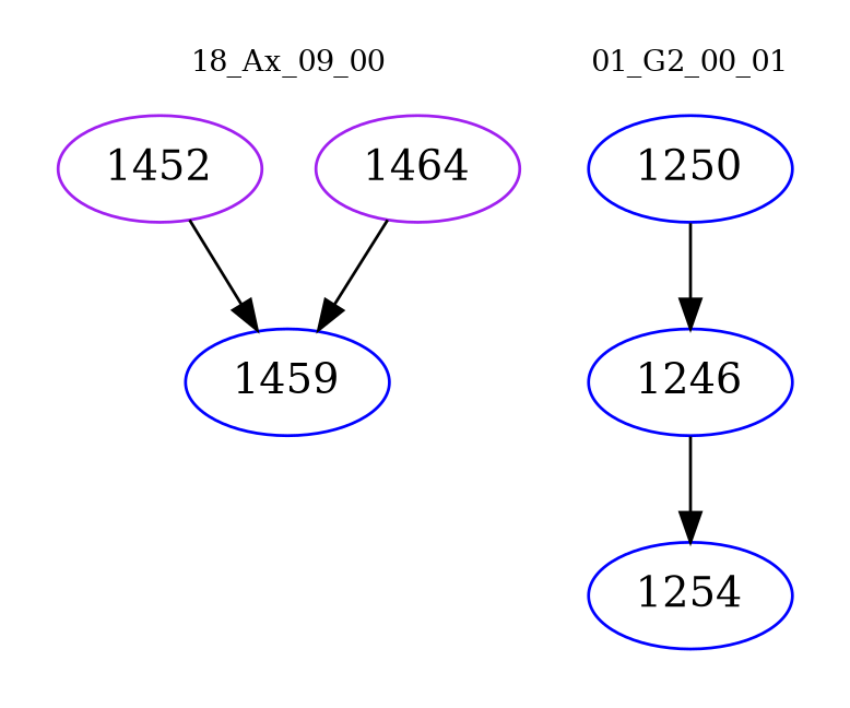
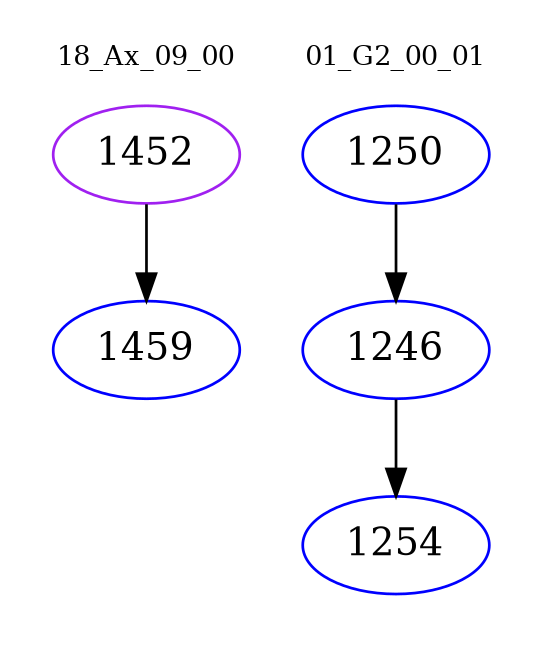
  digraph {
    node [color=blue]
    edge [color=black]
-   n1 [color=purple label=1464]
    n2 [label=1459]
    n3 [color=purple label=1452]
    n4 [label=1250]
    n5 [label=1246]
    n6 [label=1254]
    subgraph cluster_1 {
      color=white
      fontsize=10
      label="18_Ax_09_00"
-     n1
      n2
      n3
    }
    subgraph cluster_2 {
      color=white
      fontsize=10
      label="01_G2_00_01"
      n4
      n5
      n6
    }
-   n1 -> n2
    n3 -> n2
    n4 -> n5
    n5 -> n6
  }
